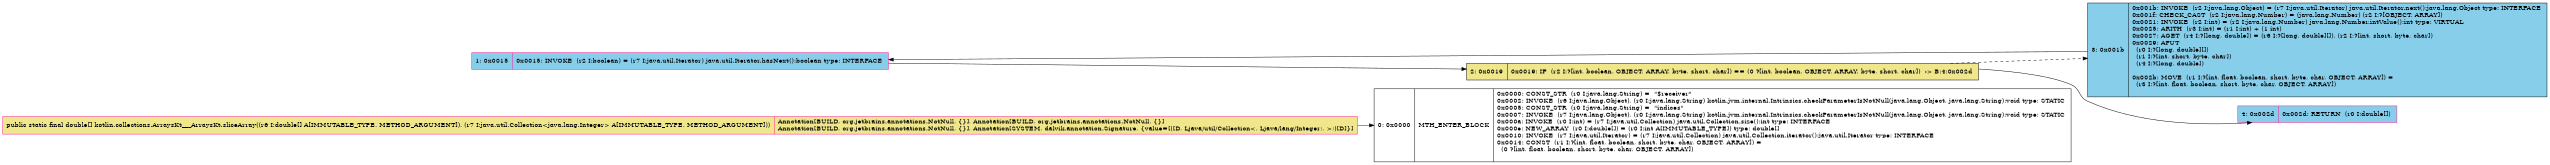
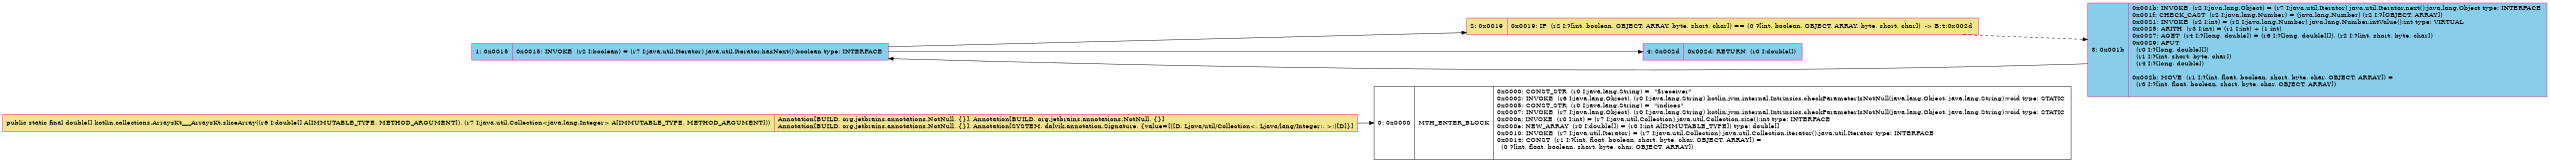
  digraph {
    rankdir=LR
    node [color=black fillcolor=skyblue shape=record style=filled]
    n1 [fillcolor=white label="{0\:\ 0x0000|MTH_ENTER_BLOCK\l|0x0000: CONST_STR  (r0 I:java.lang.String) =  \"$receiver\" \l0x0002: INVOKE  (r6 I:java.lang.Object), (r0 I:java.lang.String) kotlin.jvm.internal.Intrinsics.checkParameterIsNotNull(java.lang.Object, java.lang.String):void type: STATIC \l0x0005: CONST_STR  (r0 I:java.lang.String) =  \"indices\" \l0x0007: INVOKE  (r7 I:java.lang.Object), (r0 I:java.lang.String) kotlin.jvm.internal.Intrinsics.checkParameterIsNotNull(java.lang.Object, java.lang.String):void type: STATIC \l0x000a: INVOKE  (r0 I:int) = (r7 I:java.util.Collection) java.util.Collection.size():int type: INTERFACE \l0x000e: NEW_ARRAY  (r0 I:double[]) = (r0 I:int A[IMMUTABLE_TYPE]) type: double[] \l0x0010: INVOKE  (r7 I:java.util.Iterator) = (r7 I:java.util.Collection) java.util.Collection.iterator():java.util.Iterator type: INTERFACE \l0x0014: CONST  (r1 I:?[int, float, boolean, short, byte, char, OBJECT, ARRAY]) = \l  (0 ?[int, float, boolean, short, byte, char, OBJECT, ARRAY])\l \l}"]
    n2 [color=deeppink label="{1\:\ 0x0015|0x0015: INVOKE  (r2 I:boolean) = (r7 I:java.util.Iterator) java.util.Iterator.hasNext():boolean type: INTERFACE \l}"]
-   n3 [fillcolor=khaki label="{2\:\ 0x0019|0x0019: IF  (r2 I:?[int, boolean, OBJECT, ARRAY, byte, short, char]) == (0 ?[int, boolean, OBJECT, ARRAY, byte, short, char])  \-\> B:4:0x002d \l}"]
-   n4 [label="{3\:\ 0x001b|0x001b: INVOKE  (r2 I:java.lang.Object) = (r7 I:java.util.Iterator) java.util.Iterator.next():java.lang.Object type: INTERFACE \l0x001f: CHECK_CAST  (r2 I:java.lang.Number) = (java.lang.Number) (r2 I:?[OBJECT, ARRAY]) \l0x0021: INVOKE  (r2 I:int) = (r2 I:java.lang.Number) java.lang.Number.intValue():int type: VIRTUAL \l0x0025: ARITH  (r3 I:int) = (r1 I:int) + (1 int) \l0x0027: AGET  (r4 I:?[long, double]) = (r6 I:?[long, double][]), (r2 I:?[int, short, byte, char]) \l0x0029: APUT  \l  (r0 I:?[long, double][])\l  (r1 I:?[int, short, byte, char])\l  (r4 I:?[long, double])\l \l0x002b: MOVE  (r1 I:?[int, float, boolean, short, byte, char, OBJECT, ARRAY]) = \l  (r3 I:?[int, float, boolean, short, byte, char, OBJECT, ARRAY])\l \l}"]
+   n3 [color=deeppink fillcolor=khaki label="{2\:\ 0x0019|0x0019: IF  (r2 I:?[int, boolean, OBJECT, ARRAY, byte, short, char]) == (0 ?[int, boolean, OBJECT, ARRAY, byte, short, char])  \-\> B:4:0x002d \l}"]
+   n4 [color=deeppink label="{3\:\ 0x001b|0x001b: INVOKE  (r2 I:java.lang.Object) = (r7 I:java.util.Iterator) java.util.Iterator.next():java.lang.Object type: INTERFACE \l0x001f: CHECK_CAST  (r2 I:java.lang.Number) = (java.lang.Number) (r2 I:?[OBJECT, ARRAY]) \l0x0021: INVOKE  (r2 I:int) = (r2 I:java.lang.Number) java.lang.Number.intValue():int type: VIRTUAL \l0x0025: ARITH  (r3 I:int) = (r1 I:int) + (1 int) \l0x0027: AGET  (r4 I:?[long, double]) = (r6 I:?[long, double][]), (r2 I:?[int, short, byte, char]) \l0x0029: APUT  \l  (r0 I:?[long, double][])\l  (r1 I:?[int, short, byte, char])\l  (r4 I:?[long, double])\l \l0x002b: MOVE  (r1 I:?[int, float, boolean, short, byte, char, OBJECT, ARRAY]) = \l  (r3 I:?[int, float, boolean, short, byte, char, OBJECT, ARRAY])\l \l}"]
    n5 [color=deeppink label="{4\:\ 0x002d|0x002d: RETURN  (r0 I:double[]) \l}"]
    n6 [color=deeppink fillcolor=khaki label="{public static final double[] kotlin.collections.ArraysKt___ArraysKt.sliceArray((r6 I:double[] A[IMMUTABLE_TYPE, METHOD_ARGUMENT]), (r7 I:java.util.Collection\<java.lang.Integer\> A[IMMUTABLE_TYPE, METHOD_ARGUMENT]))  | Annotation[BUILD, org.jetbrains.annotations.NotNull, \{\}], Annotation[BUILD, org.jetbrains.annotations.NotNull, \{\}]\lAnnotation[BUILD, org.jetbrains.annotations.NotNull, \{\}], Annotation[SYSTEM, dalvik.annotation.Signature, \{value=[([D, Ljava\/util\/Collection\<, Ljava\/lang\/Integer;, \>;)[D]\}]\l}"]
    n2 -> n3
    n3 -> n4 [style=dashed]
-   n3 -> n5
+   n2 -> n5
    n4 -> n2
    n6 -> n1
  }
